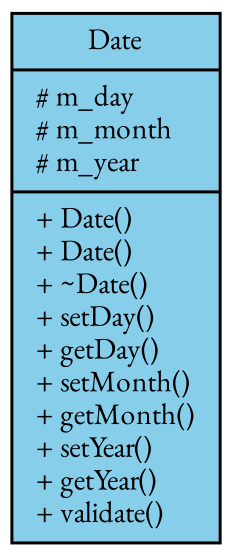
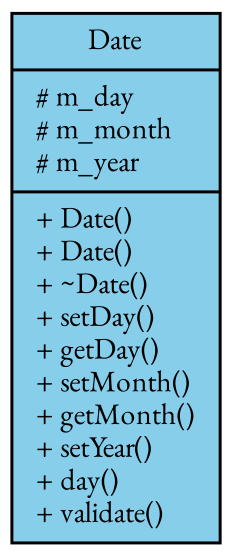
  digraph {
    fontname="EB Garamond"
-   n1 [color=black fillcolor=skyblue fontcolor=black fontname="EB Garamond" fontsize=10 height=0.2 label="{Date\n|# m_day\l# m_month\l# m_year\l|+ Date()\l+ Date()\l+ ~Date()\l+ setDay()\l+ getDay()\l+ setMonth()\l+ getMonth()\l+ setYear()\l+ getYear()\l+ validate()\l}" shape=record style=filled width=0.4]
+   n1 [color=black fillcolor=skyblue fontcolor=black fontname="EB Garamond" fontsize=10 height=0.2 label="{Date\n|# m_day\l# m_month\l# m_year\l|+ Date()\l+ Date()\l+ ~Date()\l+ setDay()\l+ getDay()\l+ setMonth()\l+ getMonth()\l+ setYear()\l+ day()\l+ validate()\l}" shape=record style=filled width=0.4]
  }
